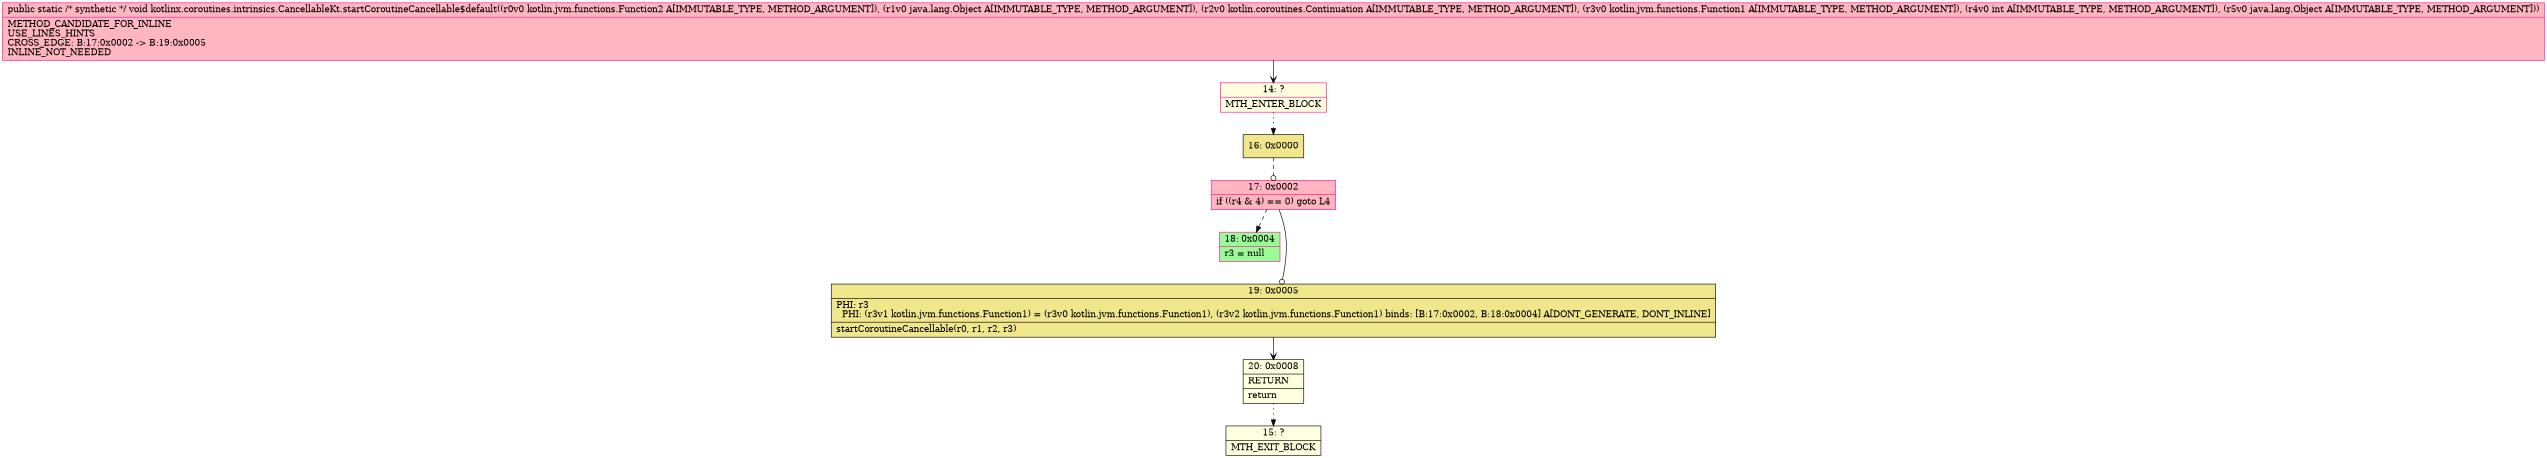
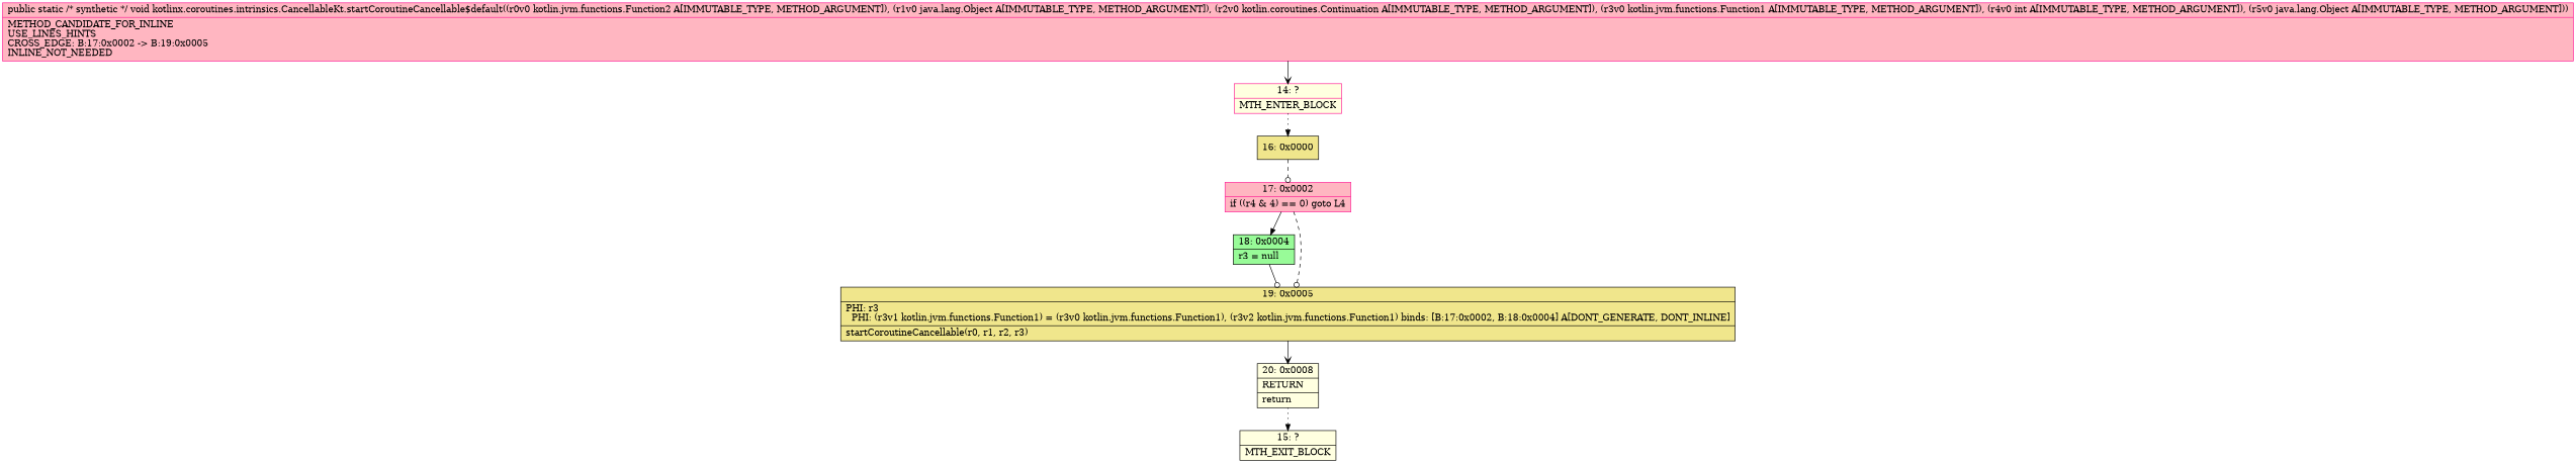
  digraph {
    node [color=deeppink fillcolor=lightyellow shape=record style=filled]
    edge [arrowhead=normal style=dashed]
    n1 [label="{14\:\ ?|MTH_ENTER_BLOCK\l}"]
    n2 [color=black fillcolor=khaki label="{16\:\ 0x0000}"]
    n3 [fillcolor=lightpink label="{17\:\ 0x0002|if ((r4 & 4) == 0) goto L4\l}"]
-   n4 [fillcolor=palegreen label="{18\:\ 0x0004|r3 = null\l}"]
+   n4 [color=black fillcolor=palegreen label="{18\:\ 0x0004|r3 = null\l}"]
    n5 [color=black fillcolor=khaki label="{19\:\ 0x0005|PHI: r3 \l  PHI: (r3v1 kotlin.jvm.functions.Function1) = (r3v0 kotlin.jvm.functions.Function1), (r3v2 kotlin.jvm.functions.Function1) binds: [B:17:0x0002, B:18:0x0004] A[DONT_GENERATE, DONT_INLINE]\l|startCoroutineCancellable(r0, r1, r2, r3)\l}"]
    n6 [color=black label="{20\:\ 0x0008|RETURN\l|return\l}"]
    n7 [color=black label="{15\:\ ?|MTH_EXIT_BLOCK\l}"]
    n8 [fillcolor=lightpink label="{public static \/* synthetic *\/ void kotlinx.coroutines.intrinsics.CancellableKt.startCoroutineCancellable$default((r0v0 kotlin.jvm.functions.Function2 A[IMMUTABLE_TYPE, METHOD_ARGUMENT]), (r1v0 java.lang.Object A[IMMUTABLE_TYPE, METHOD_ARGUMENT]), (r2v0 kotlin.coroutines.Continuation A[IMMUTABLE_TYPE, METHOD_ARGUMENT]), (r3v0 kotlin.jvm.functions.Function1 A[IMMUTABLE_TYPE, METHOD_ARGUMENT]), (r4v0 int A[IMMUTABLE_TYPE, METHOD_ARGUMENT]), (r5v0 java.lang.Object A[IMMUTABLE_TYPE, METHOD_ARGUMENT]))  | METHOD_CANDIDATE_FOR_INLINE\lUSE_LINES_HINTS\lCROSS_EDGE: B:17:0x0002 \-\> B:19:0x0005\lINLINE_NOT_NEEDED\l}"]
    n1 -> n2 [style=dotted]
    n2 -> n3 [arrowhead=odot]
-   n3 -> n4
-   n3 -> n5 [arrowhead=odot style=solid]
+   n3 -> n4 [style=solid]
+   n3 -> n5 [arrowhead=odot]
+   n4 -> n5 [arrowhead=odot style=solid]
    n5 -> n6 [arrowhead=vee style=solid]
    n6 -> n7 [style=dotted]
    n8 -> n1 [arrowhead=vee style=solid]
  }
